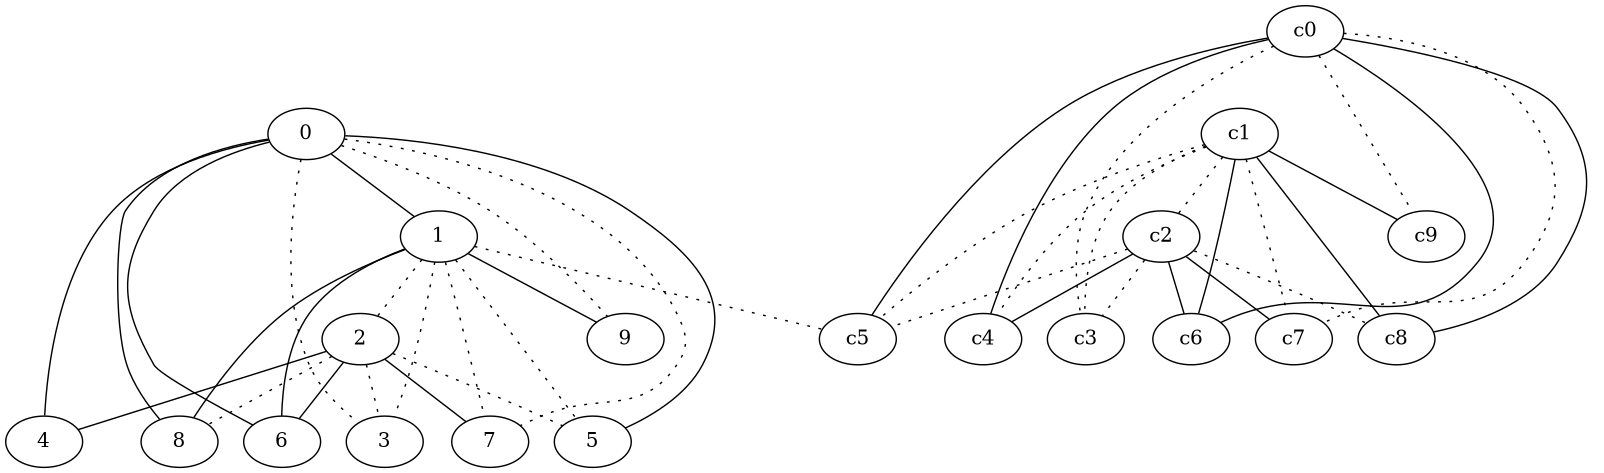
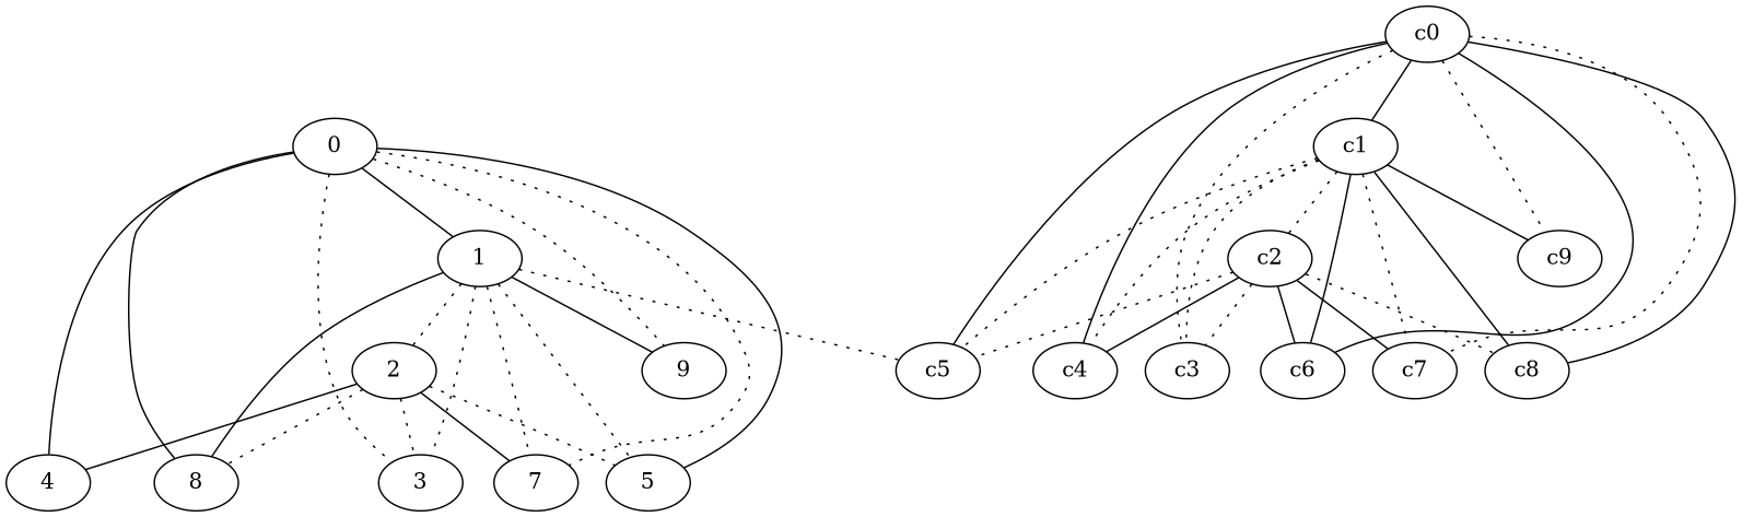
  graph {
    n1 [label=0]
    n2 [label=1]
    n3 [label=3]
    n4 [label=4]
    n5 [label=5]
-   n6 [label=6]
    n7 [label=7]
    n8 [label=8]
    n9 [label=9]
    n10 [label=2]
    c5
    c0
    c1
    c3
    c4
    c6
    c7
    c8
    c9
    c2
    n1 -- n2
    n1 -- n3 [style=dotted]
    n1 -- n4
    n1 -- n5
-   n1 -- n6
    n1 -- n7 [style=dotted]
    n1 -- n8
    n1 -- n9 [style=dotted]
    n2 -- n3 [style=dotted]
    n2 -- n5 [style=dotted]
-   n2 -- n6
    n2 -- n7 [style=dotted]
    n2 -- n8
    n2 -- n9
    n2 -- n10 [style=dotted]
    n2 -- c5 [style=dotted]
    n10 -- n3 [style=dotted]
    n10 -- n4
    n10 -- n5 [style=dotted]
-   n10 -- n6
    n10 -- n7
    n10 -- n8 [style=dotted]
    c0 -- c5
+   c0 -- c1
    c0 -- c3 [style=dotted]
    c0 -- c4
    c0 -- c6
    c0 -- c7 [style=dotted]
    c0 -- c8
    c0 -- c9 [style=dotted]
    c1 -- c5 [style=dotted]
    c1 -- c3 [style=dotted]
    c1 -- c4 [style=dotted]
    c1 -- c6
    c1 -- c7 [style=dotted]
    c1 -- c8
    c1 -- c9
    c1 -- c2 [style=dotted]
    c2 -- c5 [style=dotted]
    c2 -- c3 [style=dotted]
    c2 -- c4
    c2 -- c6
    c2 -- c7
    c2 -- c8 [style=dotted]
  }
